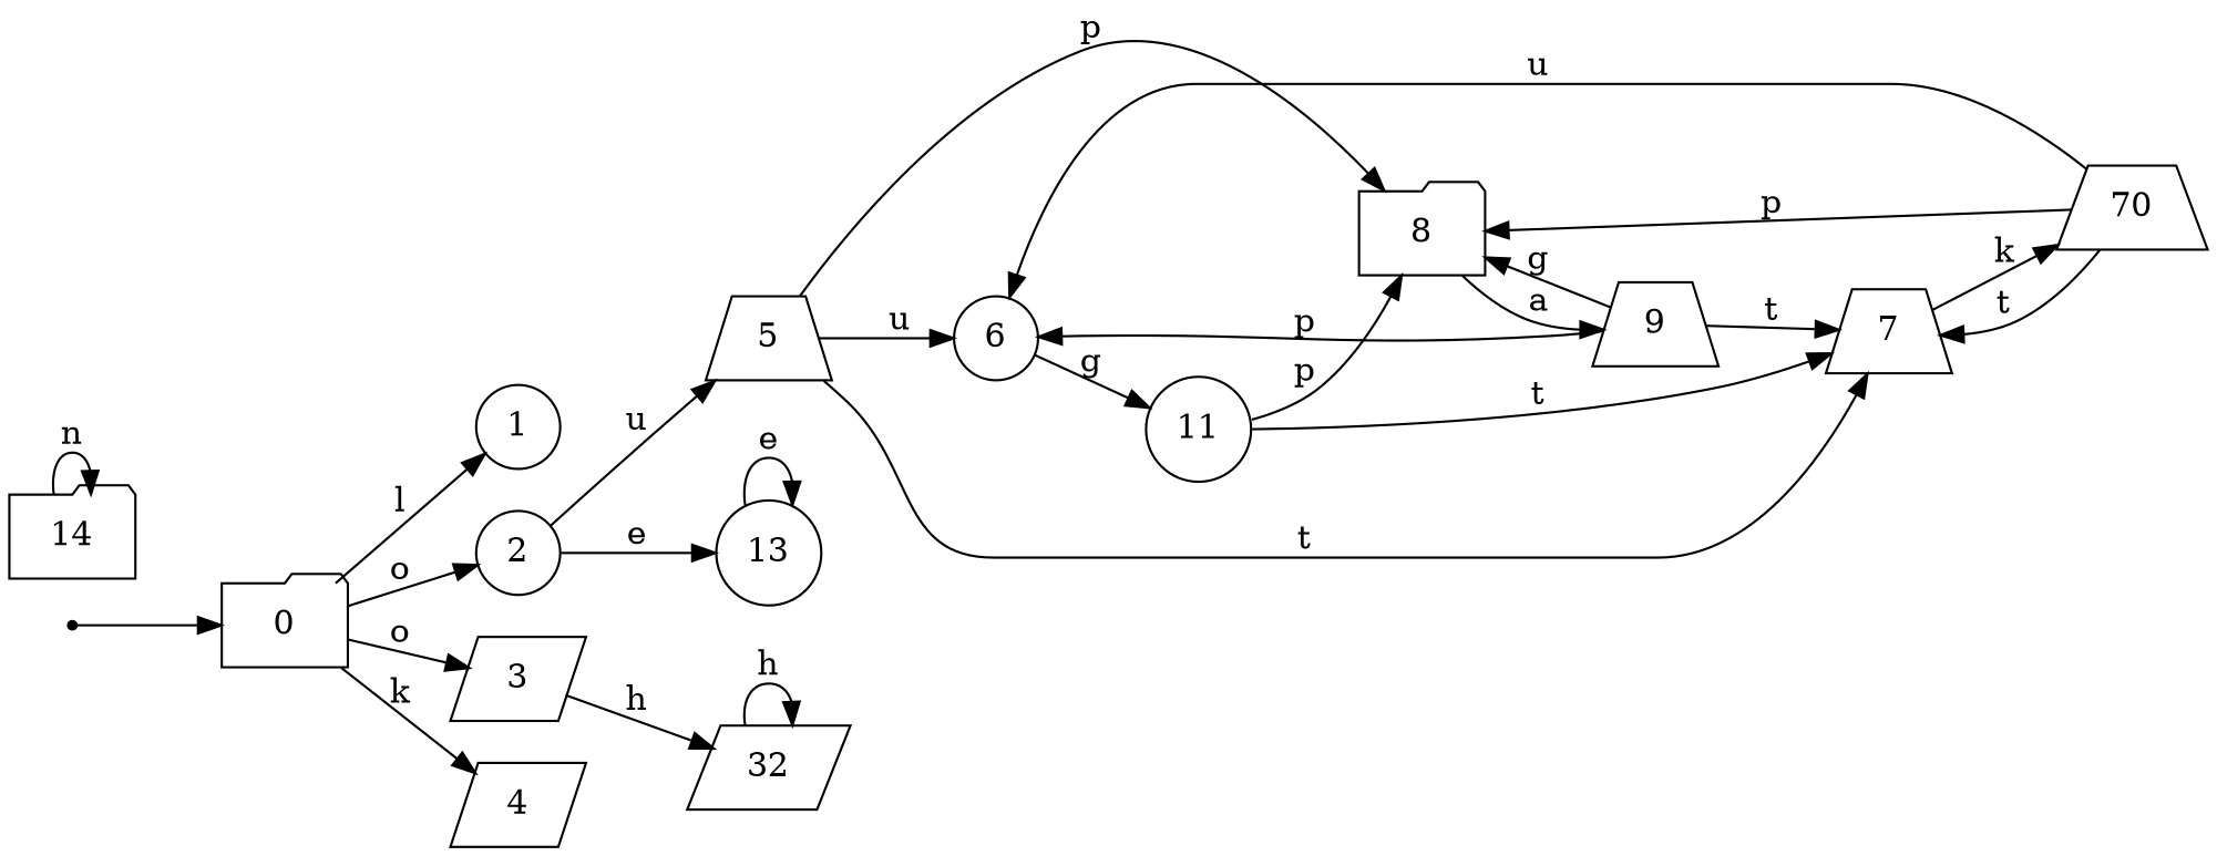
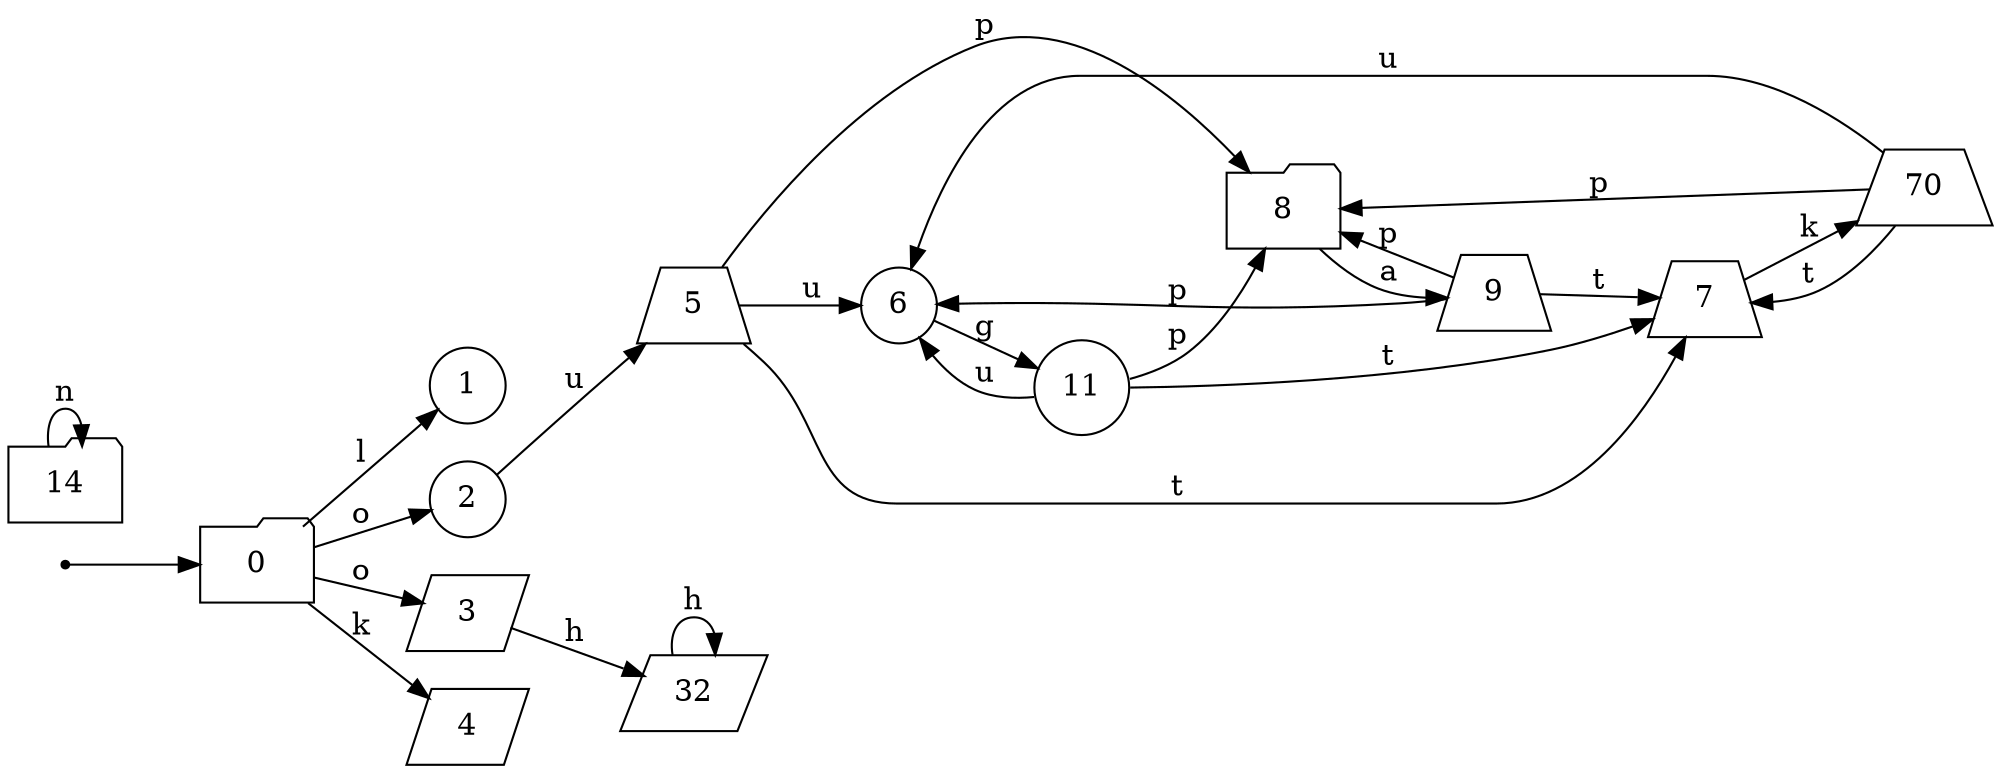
  digraph {
    rankdir=LR
    node [shape=circle]
    dummy0 [shape=point]
    0 [shape=folder]
    1
    2
    3 [shape=parallelogram]
    4 [shape=parallelogram]
-   13
    5 [shape=trapezium]
    n9 [label=32 shape=parallelogram]
    14 [shape=folder]
    6
    7 [shape=trapezium]
    8 [shape=folder]
    11
    n15 [label=70 shape=trapezium]
    9 [shape=trapezium]
    dummy0 -> 0
    0 -> 1 [label=l]
    0 -> 2 [label=o]
    0 -> 3 [label=o]
    0 -> 4 [label=k]
-   2 -> 13 [label=e]
    2 -> 5 [label=u]
    3 -> n9 [label=h]
-   13 -> 13 [label=e]
    5 -> 6 [label=u]
    5 -> 7 [label=t]
    5 -> 8 [label=p]
    n9 -> n9 [label=h]
    14 -> 14 [label=n]
    6 -> 11 [label=g]
    7 -> n15 [label=k]
    8 -> 9 [label=a]
+   11 -> 6 [label=u]
    11 -> 7 [label=t]
    11 -> 8 [label=p]
    n15 -> 6 [label=u]
    n15 -> 7 [label=t]
    n15 -> 8 [label=p]
    9 -> 6 [label=p]
    9 -> 7 [label=t]
-   9 -> 8 [label=g]
+   9 -> 8 [label=p]
  }
